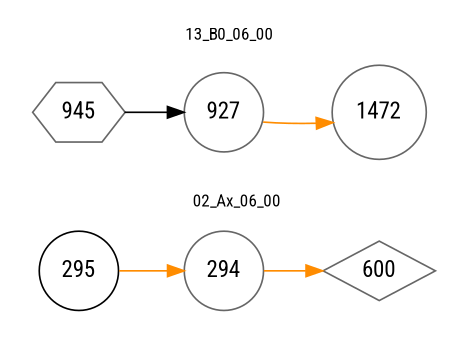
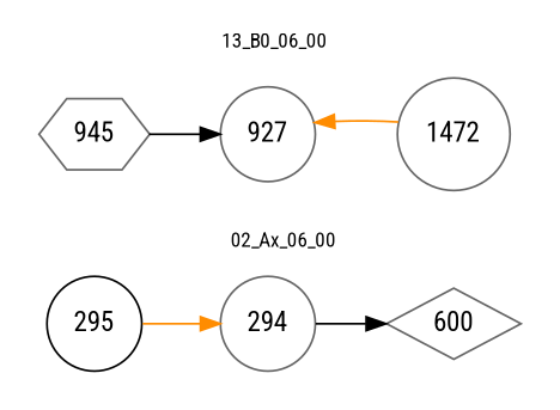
  digraph {
    fontname="Roboto Condensed"
    rankdir=LR
    node [color=gray40 fontname="Roboto Condensed" shape=circle]
    edge [color=darkorange fontname="Roboto Condensed"]
    n1 [color=black label=295]
    n2 [label=294]
    n3 [label=600 shape=diamond]
    n4 [label=945 shape=hexagon]
    n5 [label=927]
    n6 [label=1472]
    subgraph cluster_1 {
      color=white
      fontsize=10
      label="02_Ax_06_00"
      n1
      n2
      n3
    }
    subgraph cluster_2 {
      color=white
      fontsize=10
      label="13_B0_06_00"
      n4
      n5
      n6
    }
    n1 -> n2
-   n2 -> n3
+   n2 -> n3 [color=black]
    n4 -> n5 [color=black]
-   n5 -> n6
+   n6 -> n5
  }
